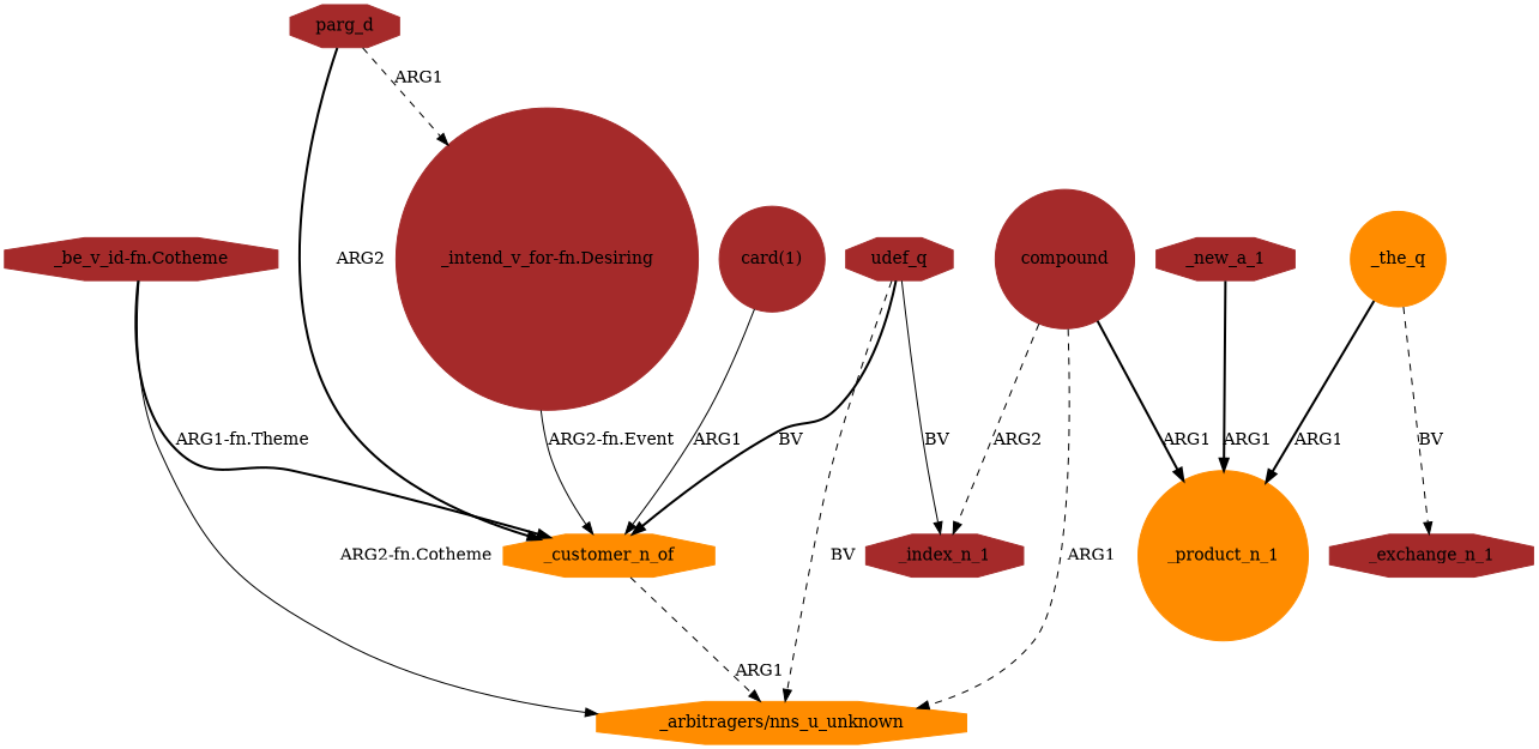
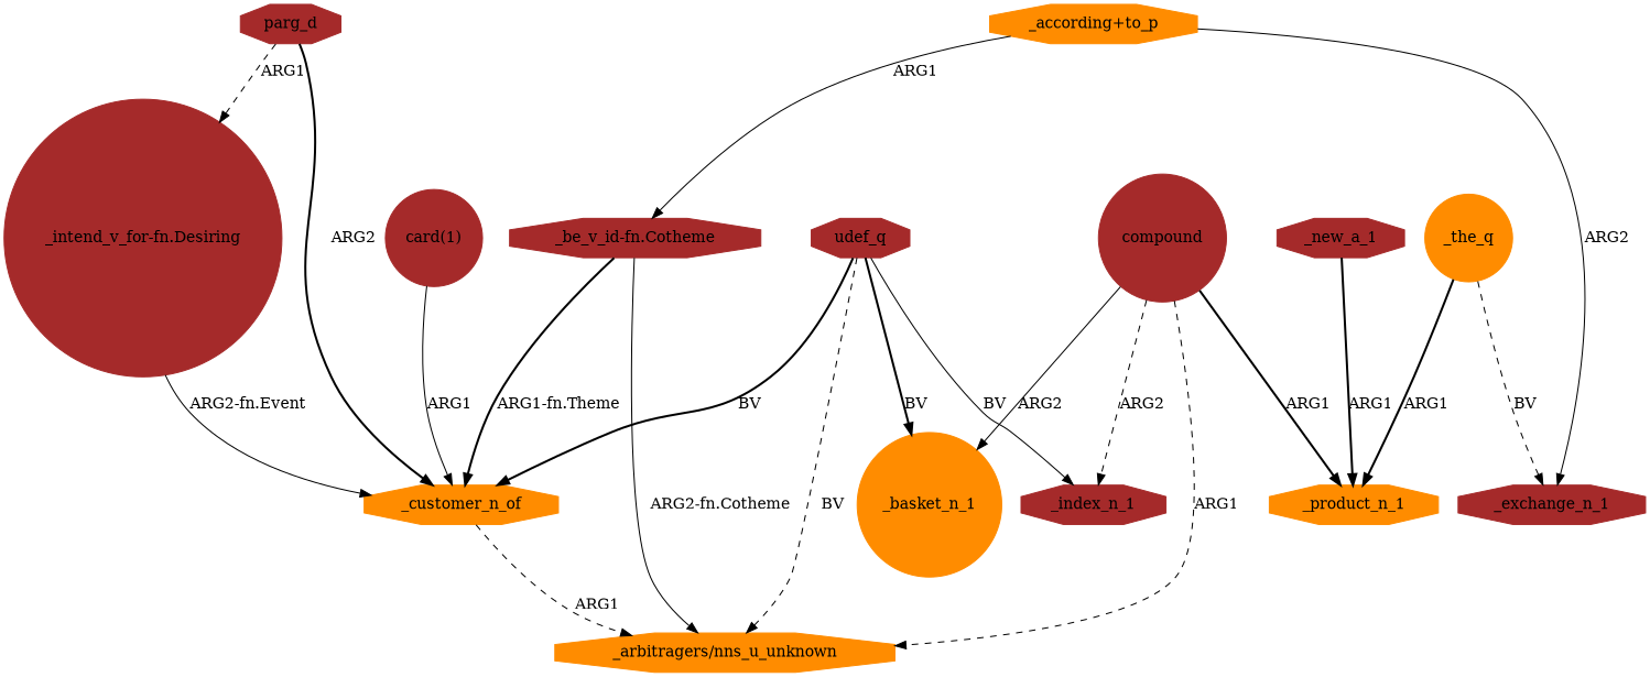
  digraph {
    node [color=brown shape=octagon style=filled]
    edge [style=solid]
+   "_according+to_p" [color=darkorange]
    "_be_v_id-fn.Cotheme"
    _exchange_n_1
    _customer_n_of [color=darkorange]
    "_arbitragers/nns_u_unknown" [color=darkorange]
    compound [shape=circle]
+   _basket_n_1 [color=darkorange shape=circle]
    _index_n_1
-   _product_n_1 [color=darkorange shape=circle]
+   _product_n_1 [color=darkorange]
    parg_d
    "_intend_v_for-fn.Desiring" [shape=circle]
    "card(1)" [shape=circle]
    udef_q
    _the_q [color=darkorange shape=circle]
    _new_a_1
+   "_according+to_p" -> "_be_v_id-fn.Cotheme" [label=ARG1]
+   "_according+to_p" -> _exchange_n_1 [label=ARG2]
    "_be_v_id-fn.Cotheme" -> _customer_n_of [label="ARG1-fn.Theme" style=bold]
    "_be_v_id-fn.Cotheme" -> "_arbitragers/nns_u_unknown" [label="ARG2-fn.Cotheme"]
    _customer_n_of -> "_arbitragers/nns_u_unknown" [label=ARG1 style=dashed]
    compound -> "_arbitragers/nns_u_unknown" [label=ARG1 style=dashed]
+   compound -> _basket_n_1 [label=ARG2]
    compound -> _index_n_1 [label=ARG2 style=dashed]
    compound -> _product_n_1 [label=ARG1 style=bold]
    parg_d -> _customer_n_of [label=ARG2 style=bold]
    parg_d -> "_intend_v_for-fn.Desiring" [label=ARG1 style=dashed]
    "_intend_v_for-fn.Desiring" -> _customer_n_of [label="ARG2-fn.Event"]
    "card(1)" -> _customer_n_of [label=ARG1]
    udef_q -> _customer_n_of [label=BV style=bold]
    udef_q -> "_arbitragers/nns_u_unknown" [label=BV style=dashed]
+   udef_q -> _basket_n_1 [label=BV style=bold]
    udef_q -> _index_n_1 [label=BV]
    _the_q -> _exchange_n_1 [label=BV style=dashed]
    _the_q -> _product_n_1 [label=ARG1 style=bold]
    _new_a_1 -> _product_n_1 [label=ARG1 style=bold]
  }
